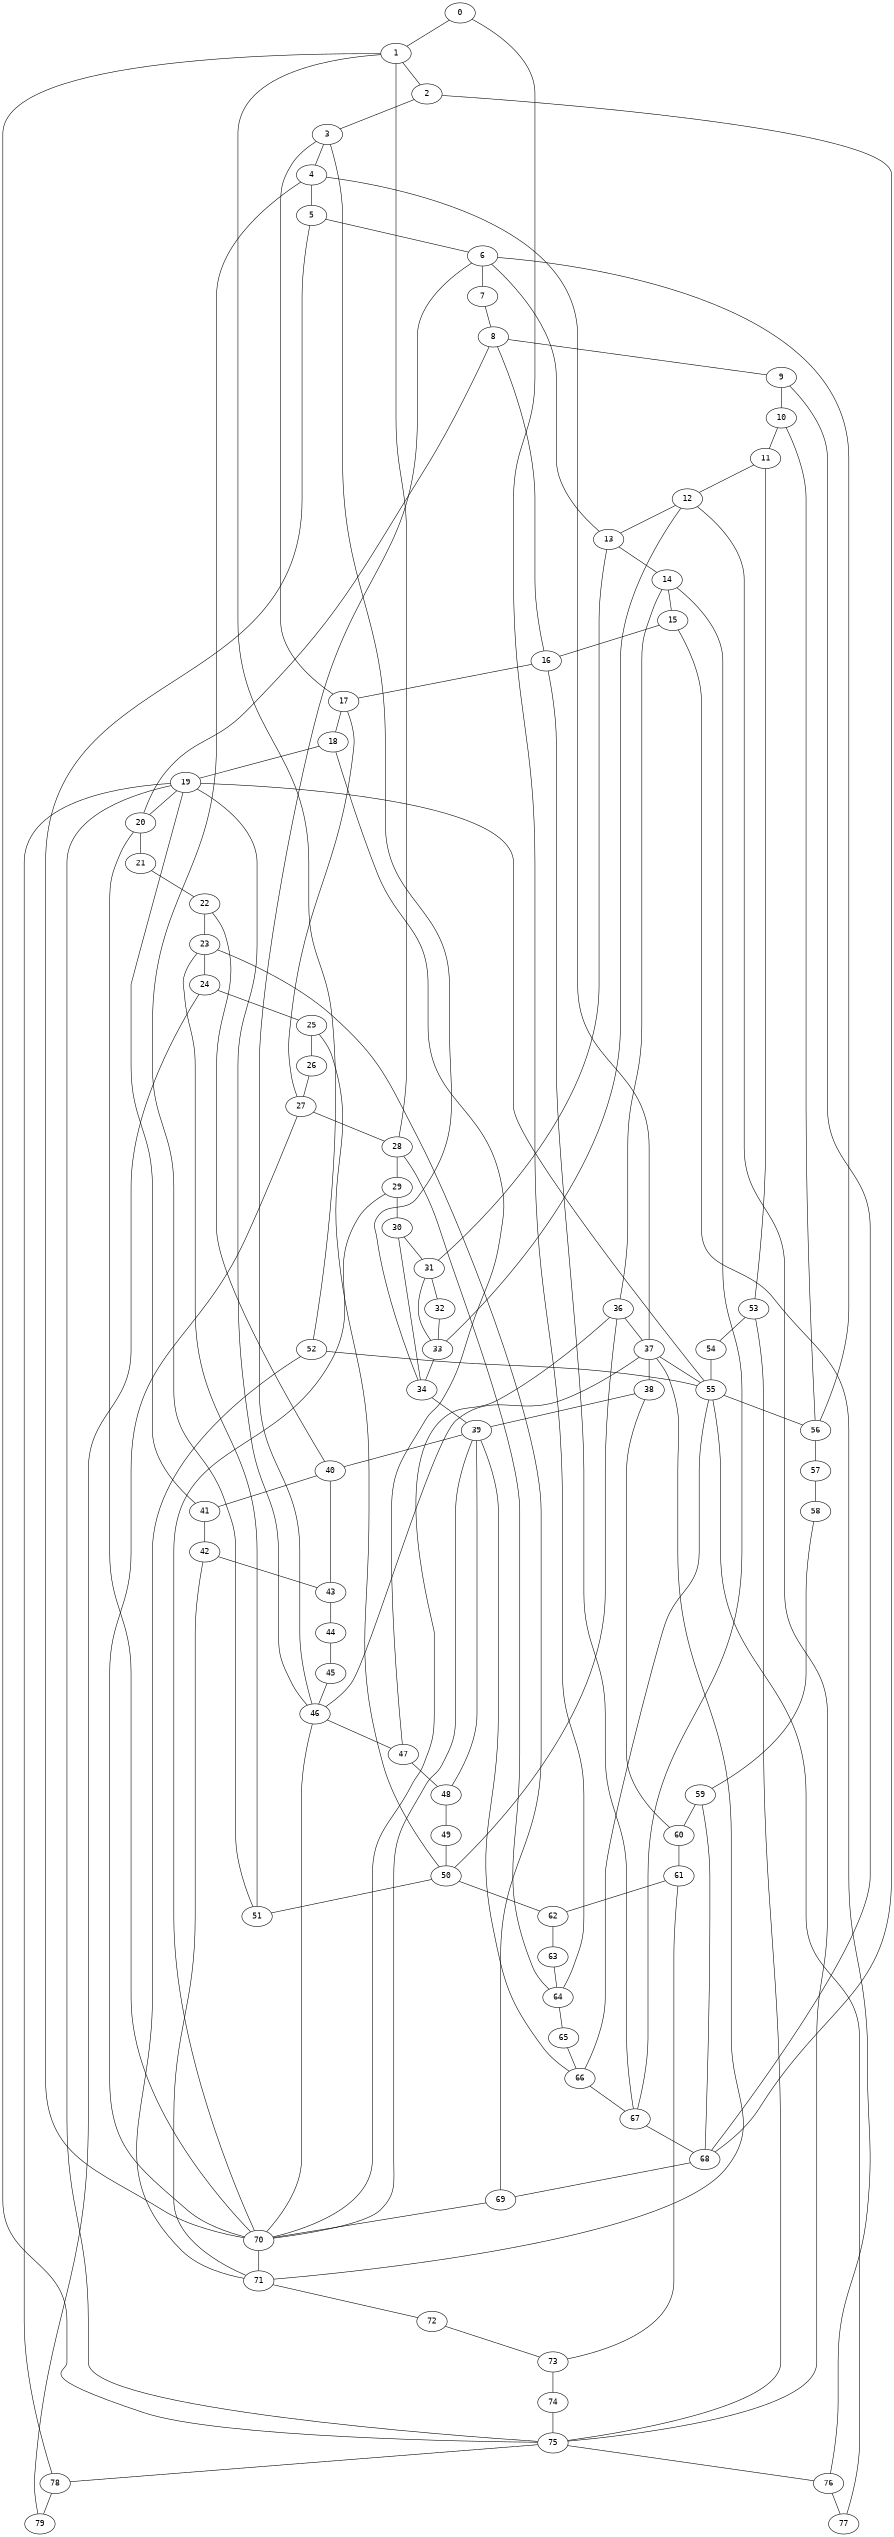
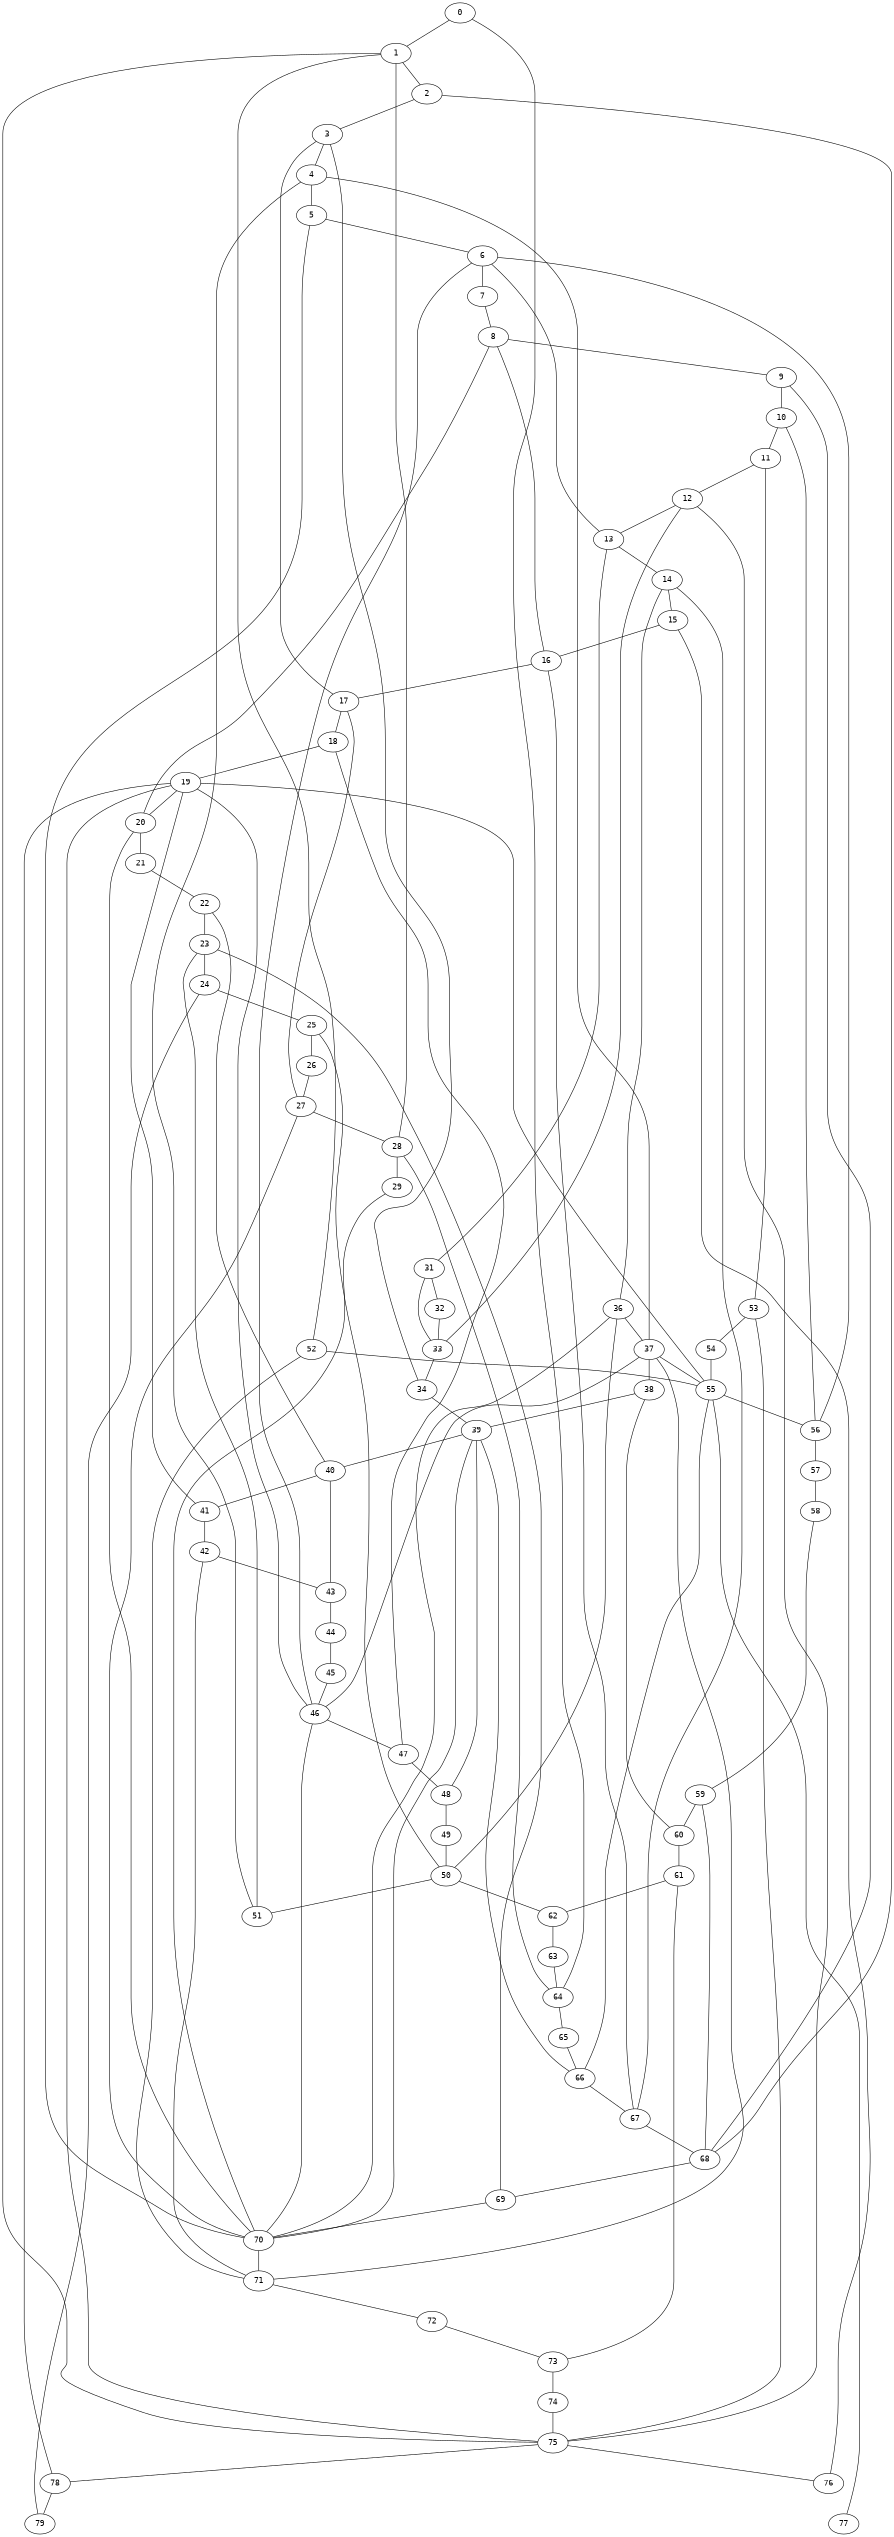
  graph {
    fontname="DejaVu Sans Mono"
    node [fontname="DejaVu Sans Mono"]
    edge [fontname="DejaVu Sans Mono"]
    0
    1
    64
    2
    28
    75
    52
    65
    3
    68
    29
    76
    78
    55
    71
    66
    4
    17
    34
    69
    70
-   30
    77
    53
    54
    56
    72
    5
    51
    37
    18
    27
    39
    6
    46
    38
    47
    19
    48
    40
    7
    13
    60
    8
    57
    14
    31
    9
    20
    16
    58
    67
    15
    36
    33
    32
    10
    21
    11
    22
    12
    50
    62
    41
    42
    79
    49
    43
    23
    24
    25
    44
    26
    63
    61
    73
    45
    59
    74
    0 -- 1
    0 -- 64
    1 -- 2
    1 -- 28
    1 -- 75
    1 -- 52
    64 -- 65
    2 -- 3
    2 -- 68
    28 -- 64
    28 -- 29
    75 -- 76
    75 -- 78
    52 -- 55
    52 -- 71
    65 -- 66
    3 -- 4
    3 -- 17
    3 -- 34
    68 -- 69
    29 -- 70
-   29 -- 30
-   76 -- 77
    78 -- 79
    55 -- 66
    55 -- 77
    55 -- 56
    71 -- 72
    66 -- 67
    4 -- 5
    4 -- 51
    4 -- 37
    17 -- 18
    17 -- 27
    34 -- 39
    69 -- 70
    70 -- 71
-   30 -- 34
-   30 -- 31
    53 -- 75
    53 -- 54
    54 -- 55
    56 -- 57
    72 -- 73
    5 -- 70
    5 -- 6
    37 -- 55
    37 -- 71
    37 -- 46
    37 -- 38
    18 -- 47
    18 -- 19
    27 -- 28
    27 -- 70
    39 -- 66
    39 -- 70
    39 -- 48
    39 -- 40
    6 -- 56
    6 -- 46
    6 -- 7
    6 -- 13
    46 -- 70
    46 -- 47
    38 -- 39
    38 -- 60
    47 -- 48
    19 -- 75
    19 -- 78
    19 -- 55
    19 -- 46
    19 -- 20
    19 -- 41
    48 -- 49
    40 -- 41
    40 -- 43
    7 -- 8
    13 -- 14
    13 -- 31
    60 -- 61
    8 -- 9
    8 -- 20
    8 -- 16
    57 -- 58
    14 -- 67
    14 -- 15
    14 -- 36
    31 -- 33
    31 -- 32
    9 -- 68
    9 -- 10
    20 -- 70
    20 -- 21
    16 -- 17
    16 -- 67
    58 -- 59
    67 -- 68
    15 -- 76
    15 -- 16
    36 -- 70
    36 -- 37
    36 -- 50
    33 -- 34
    32 -- 33
    10 -- 56
    10 -- 11
    21 -- 22
    11 -- 53
    11 -- 12
    22 -- 40
    22 -- 23
    12 -- 75
    12 -- 13
    12 -- 33
    50 -- 51
    50 -- 62
    62 -- 63
    41 -- 42
    42 -- 71
    42 -- 43
    49 -- 50
    43 -- 44
    23 -- 69
    23 -- 51
    23 -- 24
    24 -- 79
    24 -- 25
    25 -- 50
    25 -- 26
    44 -- 45
    26 -- 27
    63 -- 64
    61 -- 62
    61 -- 73
    73 -- 74
    45 -- 46
    59 -- 68
    59 -- 60
    74 -- 75
  }
